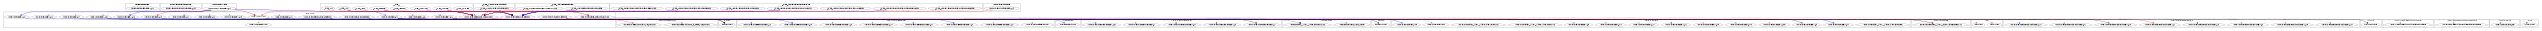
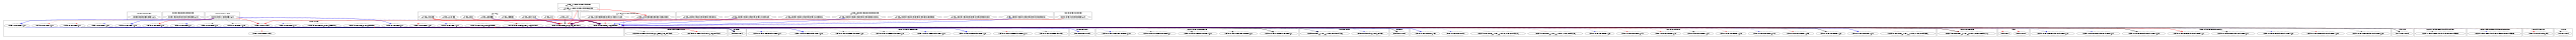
  digraph {
    fontname=Lato
    node [fontname=Lato]
    edge [arrowhead=normal color=blue fontname=Lato style=dashed]
    "KiokuDB::Backend::DBI::BEGIN@14"
    "Parse::Method::Signatures::Types::BEGIN@10"
    "MooseX::Types::Moose::BEGIN@11"
    "MooseX::Types::Util::filter_tags"
    "Sub::Name::subname"
    "namespace::clean::import"
    "__TYPE__::CodeRef"
    "__TYPE__::ArrayRef"
    "__TYPE__::Bool"
    "__TYPE__::Str"
    "__TYPE__::Int"
    "__TYPE__::ClassName"
    "__TYPE__::Defined"
    "__TYPE__::HashRef"
    "MooseX::Types::create_base_type_constraint"
    "MooseX::Types::BEGIN@16"
    "MooseX::Types::BEGIN@10"
    "MooseX::Types::BEGIN@19"
    "MooseX::Types::coercion_export_generator"
    "MooseX::Types::BEGIN@13"
    "MooseX::Types::CORE:match"
    "MooseX::Types::BEGIN@12"
    "MooseX::Types::check_export_generator"
    "MooseX::Types::BEGIN@5"
    "MooseX::Types::BEGIN@9"
    "MooseX::Types::BEGIN@15"
    "MooseX::Types::BEGIN@11"
    "MooseX::Types::BEGIN@34"
    "MooseX::Types::create_type_decorator"
    "MooseX::Types::BEGIN@21"
    "MooseX::Types::BEGIN@14"
    "MooseX::Types::type_export_generator"
    "MooseX::Types::create_arged_type_constraint"
    "MooseX::Types::import"
    "MooseX::Types::BEGIN@17"
    "warnings::import"
    "MooseX::Types::TypeDecorator::BEGIN@8"
    "MooseX::Types::TypeDecorator::BEGIN@12"
    "MooseX::Types::TypeDecorator::BEGIN@11"
    "MooseX::Types::TypeDecorator::new"
    "MooseX::Types::TypeDecorator::BEGIN@13"
    "MooseX::Types::TypeDecorator::BEGIN@14"
    "MooseX::Types::TypeDecorator::BEGIN@16"
    "MooseX::Types::TypeDecorator::BEGIN@9"
    "__TYPE__::MooseX::Types::Structured::Tuple"
    "MooseX::Types::CheckedUtilExports::BEGIN@15"
    "MooseX::Types::CheckedUtilExports::BEGIN@9"
    "MooseX::Types::CheckedUtilExports::BEGIN@12"
    n49 [label="MooseX::Types::CheckedUtilExports::BEGIN@2"]
    "MooseX::Types::CheckedUtilExports::BEGIN@10"
    "MooseX::Types::CheckedUtilExports::BEGIN@24"
    "MooseX::Types::CheckedUtilExports::BEGIN@11"
    "MooseX::Types::CheckedUtilExports::BEGIN@13"
    "Exporter::import"
    "MooseX::Meta::TypeConstraint::Structured::parameterize"
    "__TYPE__::KiokuDB::Backend::DBI::SchemaProto"
    "__TYPE__::KiokuDB::Backend::DBI::ValidColumnName"
    "MooseX::Types::Base::BEGIN@14"
    "MooseX::Types::Base::__ANON__[MooseX/Types/Base.pm:68]"
    "MooseX::Types::Base::BEGIN@11"
    "MooseX::Types::Base::BEGIN@141"
    "MooseX::Types::Base::BEGIN@5"
    "MooseX::Types::Base::__ANON__[MooseX/Types/Base.pm:60]"
    "MooseX::Types::Base::add_type"
    "MooseX::Types::Base::BEGIN@12"
    "MooseX::Types::Base::BEGIN@9"
    "MooseX::Types::Base::BEGIN@151"
    "MooseX::Types::Base::__ANON__[MooseX/Types/Base.pm:55]"
    "MooseX::Types::Base::import"
    "MooseX::Types::Base::BEGIN@10"
    "MooseX::Types::Base::BEGIN@178"
    "__TYPE__::Parse::Method::Signatures::Types::PositionalParam"
    "__TYPE__::Parse::Method::Signatures::Types::NamedParam"
    "__TYPE__::Parse::Method::Signatures::Types::VariableName"
    "__TYPE__::Parse::Method::Signatures::Types::Param"
    "__TYPE__::Parse::Method::Signatures::Types::UnpackedParam"
    "__TYPE__::Parse::Method::Signatures::Types::TypeConstraint"
    "__TYPE__::Parse::Method::Signatures::Types::ParamCollection"
    "Moose::Exporter::__ANON__[Moose/Exporter.pm:492]"
    "Moose::Exporter::setup_import_methods"
    "Moose::Util::TypeConstraints::find_or_create_type_constraint"
    "Moose::Util::TypeConstraints::find_type_constraint"
    "B::Hooks::EndOfScope::__ANON__[B/Hooks/EndOfScope.pm:26]"
    "Carp::Clan::import"
    "Moose::Meta::TypeConstraint::Parameterizable::parameterize"
    "strict::unimport"
    "strict::import"
    "MooseX::Types::Structured::BEGIN@17"
    "MooseX::Types::UndefinedType::BEGIN@6"
    "MooseX::Types::UndefinedType::BEGIN@10"
    "MooseX::Types::UndefinedType::BEGIN@7"
    "MooseX::Types::UndefinedType::BEGIN@9"
    "MooseX::Types::UndefinedType::BEGIN@12"
    subgraph cluster_1 {
      label="KiokuDB::Backend::DBI"
      "KiokuDB::Backend::DBI::BEGIN@14"
    }
    subgraph cluster_2 {
      label="Parse::Method::Signatures::Types"
      "Parse::Method::Signatures::Types::BEGIN@10"
    }
    subgraph cluster_3 {
      label="MooseX::Types::Moose"
      "MooseX::Types::Moose::BEGIN@11"
    }
    subgraph cluster_4 {
      label="MooseX::Types::Util"
      "MooseX::Types::Util::filter_tags"
    }
    subgraph cluster_5 {
      label="Sub::Name"
      "Sub::Name::subname"
    }
    subgraph cluster_6 {
      label="namespace::clean"
      "namespace::clean::import"
    }
    subgraph cluster_7 {
      label=__TYPE__
      "__TYPE__::CodeRef"
      "__TYPE__::ArrayRef"
      "__TYPE__::Bool"
      "__TYPE__::Str"
      "__TYPE__::Int"
      "__TYPE__::ClassName"
      "__TYPE__::Defined"
      "__TYPE__::HashRef"
    }
    subgraph cluster_8 {
      label="MooseX::Types"
      "MooseX::Types::create_base_type_constraint"
      "MooseX::Types::BEGIN@16"
      "MooseX::Types::BEGIN@10"
      "MooseX::Types::BEGIN@19"
      "MooseX::Types::coercion_export_generator"
      "MooseX::Types::BEGIN@13"
      "MooseX::Types::CORE:match"
      "MooseX::Types::BEGIN@12"
      "MooseX::Types::check_export_generator"
      "MooseX::Types::BEGIN@5"
      "MooseX::Types::BEGIN@9"
      "MooseX::Types::BEGIN@15"
      "MooseX::Types::BEGIN@11"
      "MooseX::Types::BEGIN@34"
      "MooseX::Types::create_type_decorator"
      "MooseX::Types::BEGIN@21"
      "MooseX::Types::BEGIN@14"
      "MooseX::Types::type_export_generator"
      "MooseX::Types::create_arged_type_constraint"
      "MooseX::Types::import"
      "MooseX::Types::BEGIN@17"
    }
    subgraph cluster_9 {
      label=warnings
      "warnings::import"
    }
    subgraph cluster_10 {
      label="MooseX::Types::TypeDecorator"
      "MooseX::Types::TypeDecorator::BEGIN@8"
      "MooseX::Types::TypeDecorator::BEGIN@12"
      "MooseX::Types::TypeDecorator::BEGIN@11"
      "MooseX::Types::TypeDecorator::new"
      "MooseX::Types::TypeDecorator::BEGIN@13"
      "MooseX::Types::TypeDecorator::BEGIN@14"
      "MooseX::Types::TypeDecorator::BEGIN@16"
      "MooseX::Types::TypeDecorator::BEGIN@9"
    }
    subgraph cluster_11 {
      label="__TYPE__::MooseX::Types::Structured"
      "__TYPE__::MooseX::Types::Structured::Tuple"
    }
    subgraph cluster_12 {
      label="MooseX::Types::CheckedUtilExports"
      "MooseX::Types::CheckedUtilExports::BEGIN@15"
      "MooseX::Types::CheckedUtilExports::BEGIN@9"
      "MooseX::Types::CheckedUtilExports::BEGIN@12"
      n49
      "MooseX::Types::CheckedUtilExports::BEGIN@10"
      "MooseX::Types::CheckedUtilExports::BEGIN@24"
      "MooseX::Types::CheckedUtilExports::BEGIN@11"
      "MooseX::Types::CheckedUtilExports::BEGIN@13"
    }
    subgraph cluster_13 {
      label=Exporter
      "Exporter::import"
    }
    subgraph cluster_14 {
      label="MooseX::Meta::TypeConstraint::Structured"
      "MooseX::Meta::TypeConstraint::Structured::parameterize"
    }
    subgraph cluster_15 {
      label="__TYPE__::KiokuDB::Backend::DBI"
      "__TYPE__::KiokuDB::Backend::DBI::SchemaProto"
      "__TYPE__::KiokuDB::Backend::DBI::ValidColumnName"
    }
    subgraph cluster_16 {
      label="MooseX::Types::Base"
      "MooseX::Types::Base::BEGIN@14"
      "MooseX::Types::Base::__ANON__[MooseX/Types/Base.pm:68]"
      "MooseX::Types::Base::BEGIN@11"
      "MooseX::Types::Base::BEGIN@141"
      "MooseX::Types::Base::BEGIN@5"
      "MooseX::Types::Base::__ANON__[MooseX/Types/Base.pm:60]"
      "MooseX::Types::Base::add_type"
      "MooseX::Types::Base::BEGIN@12"
      "MooseX::Types::Base::BEGIN@9"
      "MooseX::Types::Base::BEGIN@151"
      "MooseX::Types::Base::__ANON__[MooseX/Types/Base.pm:55]"
      "MooseX::Types::Base::import"
      "MooseX::Types::Base::BEGIN@10"
      "MooseX::Types::Base::BEGIN@178"
    }
    subgraph cluster_17 {
      label="__TYPE__::Parse::Method::Signatures::Types"
      "__TYPE__::Parse::Method::Signatures::Types::PositionalParam"
      "__TYPE__::Parse::Method::Signatures::Types::NamedParam"
      "__TYPE__::Parse::Method::Signatures::Types::VariableName"
      "__TYPE__::Parse::Method::Signatures::Types::Param"
      "__TYPE__::Parse::Method::Signatures::Types::UnpackedParam"
      "__TYPE__::Parse::Method::Signatures::Types::TypeConstraint"
      "__TYPE__::Parse::Method::Signatures::Types::ParamCollection"
    }
    subgraph cluster_18 {
      label="Moose::Exporter"
      "Moose::Exporter::__ANON__[Moose/Exporter.pm:492]"
      "Moose::Exporter::setup_import_methods"
    }
    subgraph cluster_19 {
      label="Moose::Util::TypeConstraints"
      "Moose::Util::TypeConstraints::find_or_create_type_constraint"
      "Moose::Util::TypeConstraints::find_type_constraint"
    }
    subgraph cluster_20 {
      label="B::Hooks::EndOfScope"
      "B::Hooks::EndOfScope::__ANON__[B/Hooks/EndOfScope.pm:26]"
    }
    subgraph cluster_21 {
      label="Carp::Clan"
      "Carp::Clan::import"
    }
    subgraph cluster_22 {
      label="Moose::Meta::TypeConstraint::Parameterizable"
      "Moose::Meta::TypeConstraint::Parameterizable::parameterize"
    }
    subgraph cluster_23 {
      label="strict"
      "strict::unimport"
      "strict::import"
    }
    subgraph cluster_24 {
      label="MooseX::Types::Structured"
      "MooseX::Types::Structured::BEGIN@17"
    }
    subgraph cluster_25 {
      label="MooseX::Types::UndefinedType"
      "MooseX::Types::UndefinedType::BEGIN@6"
      "MooseX::Types::UndefinedType::BEGIN@10"
      "MooseX::Types::UndefinedType::BEGIN@7"
      "MooseX::Types::UndefinedType::BEGIN@9"
      "MooseX::Types::UndefinedType::BEGIN@12"
    }
    "KiokuDB::Backend::DBI::BEGIN@14" -> "MooseX::Types::import" [style=dotted]
    "Parse::Method::Signatures::Types::BEGIN@10" -> "MooseX::Types::import" [arrowhead=vee color=black style=dotted]
    "MooseX::Types::Moose::BEGIN@11" -> "MooseX::Types::BEGIN@16" [arrowhead=vee style=bold]
    "MooseX::Types::Moose::BEGIN@11" -> "MooseX::Types::BEGIN@10" [style=dotted]
    "MooseX::Types::Moose::BEGIN@11" -> "MooseX::Types::BEGIN@19" [arrowhead=box style=bold]
    "MooseX::Types::Moose::BEGIN@11" -> "MooseX::Types::BEGIN@13" [arrowhead=vee color=red style=bold]
    "MooseX::Types::Moose::BEGIN@11" -> "MooseX::Types::BEGIN@12" [arrowhead=vee color=red]
    "MooseX::Types::Moose::BEGIN@11" -> "MooseX::Types::BEGIN@5" [arrowhead=vee color=black style=dotted]
    "MooseX::Types::Moose::BEGIN@11" -> "MooseX::Types::BEGIN@9" [arrowhead=box]
    "MooseX::Types::Moose::BEGIN@11" -> "MooseX::Types::BEGIN@15" [arrowhead=vee color=black]
    "MooseX::Types::Moose::BEGIN@11" -> "MooseX::Types::BEGIN@11" [style=bold]
    "MooseX::Types::Moose::BEGIN@11" -> "MooseX::Types::BEGIN@34" [arrowhead=box color=red style=dotted]
    "MooseX::Types::Moose::BEGIN@11" -> "MooseX::Types::BEGIN@21" [arrowhead=vee]
    "MooseX::Types::Moose::BEGIN@11" -> "MooseX::Types::BEGIN@14" [arrowhead=box]
    "MooseX::Types::Moose::BEGIN@11" -> "MooseX::Types::import" [arrowhead=vee color=red style=bold]
    "MooseX::Types::Moose::BEGIN@11" -> "MooseX::Types::BEGIN@17" [color=red style=dotted]
    "__TYPE__::CodeRef" -> "MooseX::Types::create_base_type_constraint" [color=red style=bold]
    "__TYPE__::CodeRef" -> "MooseX::Types::create_type_decorator" [style=bold]
    "__TYPE__::ArrayRef" -> "MooseX::Types::create_base_type_constraint" [color=black style=dotted]
    "__TYPE__::ArrayRef" -> "MooseX::Types::create_type_decorator" [arrowhead=vee color=black style=dotted]
    "__TYPE__::ArrayRef" -> "MooseX::Types::create_arged_type_constraint" [color=black]
    "__TYPE__::Bool" -> "MooseX::Types::create_base_type_constraint" [color=red style=bold]
    "__TYPE__::Bool" -> "MooseX::Types::create_type_decorator" [arrowhead=box]
    "__TYPE__::Str" -> "MooseX::Types::create_base_type_constraint" [color=black style=bold]
    "__TYPE__::Str" -> "MooseX::Types::create_type_decorator" [style=bold]
    "__TYPE__::Int" -> "MooseX::Types::create_base_type_constraint" [arrowhead=vee color=red style=dotted]
    "__TYPE__::Int" -> "MooseX::Types::create_type_decorator" [arrowhead=vee color=red style=bold]
    "__TYPE__::ClassName" -> "MooseX::Types::create_base_type_constraint" [style=bold]
    "__TYPE__::ClassName" -> "MooseX::Types::create_type_decorator" [arrowhead=vee style=dotted]
    "__TYPE__::Defined" -> "MooseX::Types::create_base_type_constraint" [color=black style=dotted]
    "__TYPE__::Defined" -> "MooseX::Types::create_type_decorator" [arrowhead=box]
    "__TYPE__::HashRef" -> "MooseX::Types::create_base_type_constraint" [arrowhead=box color=red style=bold]
    "__TYPE__::HashRef" -> "MooseX::Types::create_type_decorator" [color=red style=bold]
    "__TYPE__::HashRef" -> "MooseX::Types::create_arged_type_constraint" [arrowhead=vee color=red]
    "MooseX::Types::create_base_type_constraint" -> "Moose::Util::TypeConstraints::find_type_constraint" [color=red style=bold]
    "MooseX::Types::BEGIN@16" -> "Exporter::import" [arrowhead=vee style=bold]
    "MooseX::Types::BEGIN@10" -> "MooseX::Types::TypeDecorator::BEGIN@8" [arrowhead=box style=bold]
    "MooseX::Types::BEGIN@10" -> "MooseX::Types::TypeDecorator::BEGIN@12" [arrowhead=box style=dotted]
    "MooseX::Types::BEGIN@10" -> "MooseX::Types::TypeDecorator::BEGIN@11" [color=black style=dotted]
    "MooseX::Types::BEGIN@10" -> "MooseX::Types::TypeDecorator::BEGIN@13" [arrowhead=box style=bold]
    "MooseX::Types::BEGIN@10" -> "MooseX::Types::TypeDecorator::BEGIN@14" [arrowhead=box style=dotted]
    "MooseX::Types::BEGIN@10" -> "MooseX::Types::TypeDecorator::BEGIN@16" [color=red style=dotted]
    "MooseX::Types::BEGIN@10" -> "MooseX::Types::TypeDecorator::BEGIN@9" [arrowhead=vee color=black style=dotted]
    "MooseX::Types::BEGIN@19" -> "namespace::clean::import" [style=bold]
    "MooseX::Types::BEGIN@13" -> "MooseX::Types::UndefinedType::BEGIN@6" [color=black style=dotted]
    "MooseX::Types::BEGIN@13" -> "MooseX::Types::UndefinedType::BEGIN@10" [arrowhead=box]
    "MooseX::Types::BEGIN@13" -> "MooseX::Types::UndefinedType::BEGIN@7" [arrowhead=box color=black style=bold]
    "MooseX::Types::BEGIN@13" -> "MooseX::Types::UndefinedType::BEGIN@9" [arrowhead=box color=black style=dotted]
    "MooseX::Types::BEGIN@13" -> "MooseX::Types::UndefinedType::BEGIN@12" [arrowhead=box color=black]
    "MooseX::Types::BEGIN@12" -> "Exporter::import" [arrowhead=box color=black]
    "MooseX::Types::BEGIN@5" -> "Moose::Exporter::__ANON__[Moose/Exporter.pm:492]" [arrowhead=box color=black]
    "MooseX::Types::BEGIN@9" -> "Moose::Exporter::__ANON__[Moose/Exporter.pm:492]"
    "MooseX::Types::BEGIN@15" -> "Carp::Clan::import" [arrowhead=box color=black style=bold]
    "MooseX::Types::BEGIN@11" -> "MooseX::Types::Base::BEGIN@14" [arrowhead=box color=black style=dotted]
    "MooseX::Types::BEGIN@11" -> "MooseX::Types::Base::BEGIN@11" [arrowhead=vee color=red]
    "MooseX::Types::BEGIN@11" -> "MooseX::Types::Base::BEGIN@141" [color=red]
    "MooseX::Types::BEGIN@11" -> "MooseX::Types::Base::BEGIN@5"
    "MooseX::Types::BEGIN@11" -> "MooseX::Types::Base::BEGIN@12" [arrowhead=vee style=bold]
    "MooseX::Types::BEGIN@11" -> "MooseX::Types::Base::BEGIN@9" [color=black style=bold]
    "MooseX::Types::BEGIN@11" -> "MooseX::Types::Base::BEGIN@151" [color=red]
    "MooseX::Types::BEGIN@11" -> "MooseX::Types::Base::BEGIN@10" [arrowhead=vee color=red]
    "MooseX::Types::BEGIN@11" -> "MooseX::Types::Base::BEGIN@178"
    "MooseX::Types::BEGIN@11" -> "B::Hooks::EndOfScope::__ANON__[B/Hooks/EndOfScope.pm:26]" [color=black style=bold]
    "MooseX::Types::BEGIN@34" -> "strict::unimport" [arrowhead=box color=red]
    "MooseX::Types::create_type_decorator" -> "MooseX::Types::TypeDecorator::new" [arrowhead=vee color=black style=dotted]
    "MooseX::Types::BEGIN@14" -> "MooseX::Types::CheckedUtilExports::BEGIN@15" [color=red style=dotted]
    "MooseX::Types::BEGIN@14" -> "MooseX::Types::CheckedUtilExports::BEGIN@9" [arrowhead=vee style=dotted]
    "MooseX::Types::BEGIN@14" -> "MooseX::Types::CheckedUtilExports::BEGIN@12" [arrowhead=box color=black]
    "MooseX::Types::BEGIN@14" -> n49 [arrowhead=vee color=red style=bold]
    "MooseX::Types::BEGIN@14" -> "MooseX::Types::CheckedUtilExports::BEGIN@10" [color=black style=bold]
    "MooseX::Types::BEGIN@14" -> "MooseX::Types::CheckedUtilExports::BEGIN@24" [arrowhead=vee style=dotted]
    "MooseX::Types::BEGIN@14" -> "MooseX::Types::CheckedUtilExports::BEGIN@11" [arrowhead=box]
    "MooseX::Types::BEGIN@14" -> "MooseX::Types::CheckedUtilExports::BEGIN@13" [arrowhead=vee color=black]
    "MooseX::Types::BEGIN@14" -> "Moose::Exporter::setup_import_methods" [arrowhead=vee]
    "MooseX::Types::BEGIN@14" -> "B::Hooks::EndOfScope::__ANON__[B/Hooks/EndOfScope.pm:26]" [color=red]
    "MooseX::Types::type_export_generator" -> "Sub::Name::subname" [arrowhead=box color=black style=bold]
    "MooseX::Types::create_arged_type_constraint" -> "MooseX::Meta::TypeConstraint::Structured::parameterize" [arrowhead=vee color=black style=dotted]
    "MooseX::Types::create_arged_type_constraint" -> "Moose::Util::TypeConstraints::find_or_create_type_constraint" [arrowhead=vee color=black]
    "MooseX::Types::create_arged_type_constraint" -> "Moose::Meta::TypeConstraint::Parameterizable::parameterize" [style=dotted]
    "MooseX::Types::import" -> "MooseX::Types::Util::filter_tags" [arrowhead=box color=red style=dotted]
    "MooseX::Types::import" -> "MooseX::Types::CORE:match" [arrowhead=vee color=red style=dotted]
    "MooseX::Types::import" -> "warnings::import" [arrowhead=box color=black]
    "MooseX::Types::import" -> "MooseX::Types::Base::add_type" [style=bold]
    "MooseX::Types::import" -> "MooseX::Types::Base::import"
    "MooseX::Types::import" -> "Moose::Exporter::__ANON__[Moose/Exporter.pm:492]" [color=black]
    "MooseX::Types::import" -> "strict::import" [arrowhead=box color=red style=dotted]
    "MooseX::Types::BEGIN@17" -> "Exporter::import" [arrowhead=vee color=black style=bold]
    "__TYPE__::MooseX::Types::Structured::Tuple" -> "MooseX::Types::create_base_type_constraint" [arrowhead=vee color=red style=bold]
    "__TYPE__::MooseX::Types::Structured::Tuple" -> "MooseX::Types::create_type_decorator" [arrowhead=vee color=black style=bold]
-   "__TYPE__::MooseX::Types::Structured::Tuple" -> "MooseX::Types::create_arged_type_constraint" [arrowhead=vee color=red style=bold]
+   "__TYPE__::MooseX::Types::Structured::Tuple" -> "__TYPE__::KiokuDB::Backend::DBI::SchemaProto" [arrowhead=vee color=red style=bold]
    "__TYPE__::KiokuDB::Backend::DBI::SchemaProto" -> "MooseX::Types::create_base_type_constraint" [arrowhead=box color=red style=bold]
    "__TYPE__::KiokuDB::Backend::DBI::SchemaProto" -> "MooseX::Types::create_type_decorator" [style=bold]
    "__TYPE__::KiokuDB::Backend::DBI::ValidColumnName" -> "MooseX::Types::create_base_type_constraint" [arrowhead=box]
    "__TYPE__::KiokuDB::Backend::DBI::ValidColumnName" -> "MooseX::Types::create_type_decorator" [color=red style=dotted]
    "MooseX::Types::Base::__ANON__[MooseX/Types/Base.pm:68]" -> "MooseX::Types::coercion_export_generator" [color=black style=dotted]
    "MooseX::Types::Base::__ANON__[MooseX/Types/Base.pm:60]" -> "MooseX::Types::check_export_generator" [color=red]
    "MooseX::Types::Base::__ANON__[MooseX/Types/Base.pm:55]" -> "MooseX::Types::type_export_generator" [color=red style=dotted]
    "__TYPE__::Parse::Method::Signatures::Types::PositionalParam" -> "MooseX::Types::create_base_type_constraint" [arrowhead=vee]
    "__TYPE__::Parse::Method::Signatures::Types::PositionalParam" -> "MooseX::Types::create_type_decorator" [arrowhead=box style=bold]
    "__TYPE__::Parse::Method::Signatures::Types::NamedParam" -> "MooseX::Types::create_base_type_constraint" [arrowhead=vee color=red]
    "__TYPE__::Parse::Method::Signatures::Types::NamedParam" -> "MooseX::Types::create_type_decorator" [arrowhead=box style=dotted]
    "__TYPE__::Parse::Method::Signatures::Types::VariableName" -> "MooseX::Types::create_base_type_constraint" [arrowhead=vee color=red style=bold]
    "__TYPE__::Parse::Method::Signatures::Types::VariableName" -> "MooseX::Types::create_type_decorator" [arrowhead=box style=bold]
    "__TYPE__::Parse::Method::Signatures::Types::Param" -> "MooseX::Types::create_base_type_constraint" [arrowhead=vee]
    "__TYPE__::Parse::Method::Signatures::Types::Param" -> "MooseX::Types::create_type_decorator" [arrowhead=box]
    "__TYPE__::Parse::Method::Signatures::Types::UnpackedParam" -> "MooseX::Types::create_base_type_constraint" [arrowhead=box]
    "__TYPE__::Parse::Method::Signatures::Types::UnpackedParam" -> "MooseX::Types::create_type_decorator" [style=bold]
    "__TYPE__::Parse::Method::Signatures::Types::TypeConstraint" -> "MooseX::Types::create_base_type_constraint" [arrowhead=vee color=red]
    "__TYPE__::Parse::Method::Signatures::Types::TypeConstraint" -> "MooseX::Types::create_type_decorator" [arrowhead=box]
    "__TYPE__::Parse::Method::Signatures::Types::ParamCollection" -> "MooseX::Types::create_base_type_constraint" [arrowhead=box color=black]
    "__TYPE__::Parse::Method::Signatures::Types::ParamCollection" -> "MooseX::Types::create_type_decorator" [color=red]
    "MooseX::Types::Structured::BEGIN@17" -> "MooseX::Types::import" [arrowhead=vee color=red style=bold]
  }
